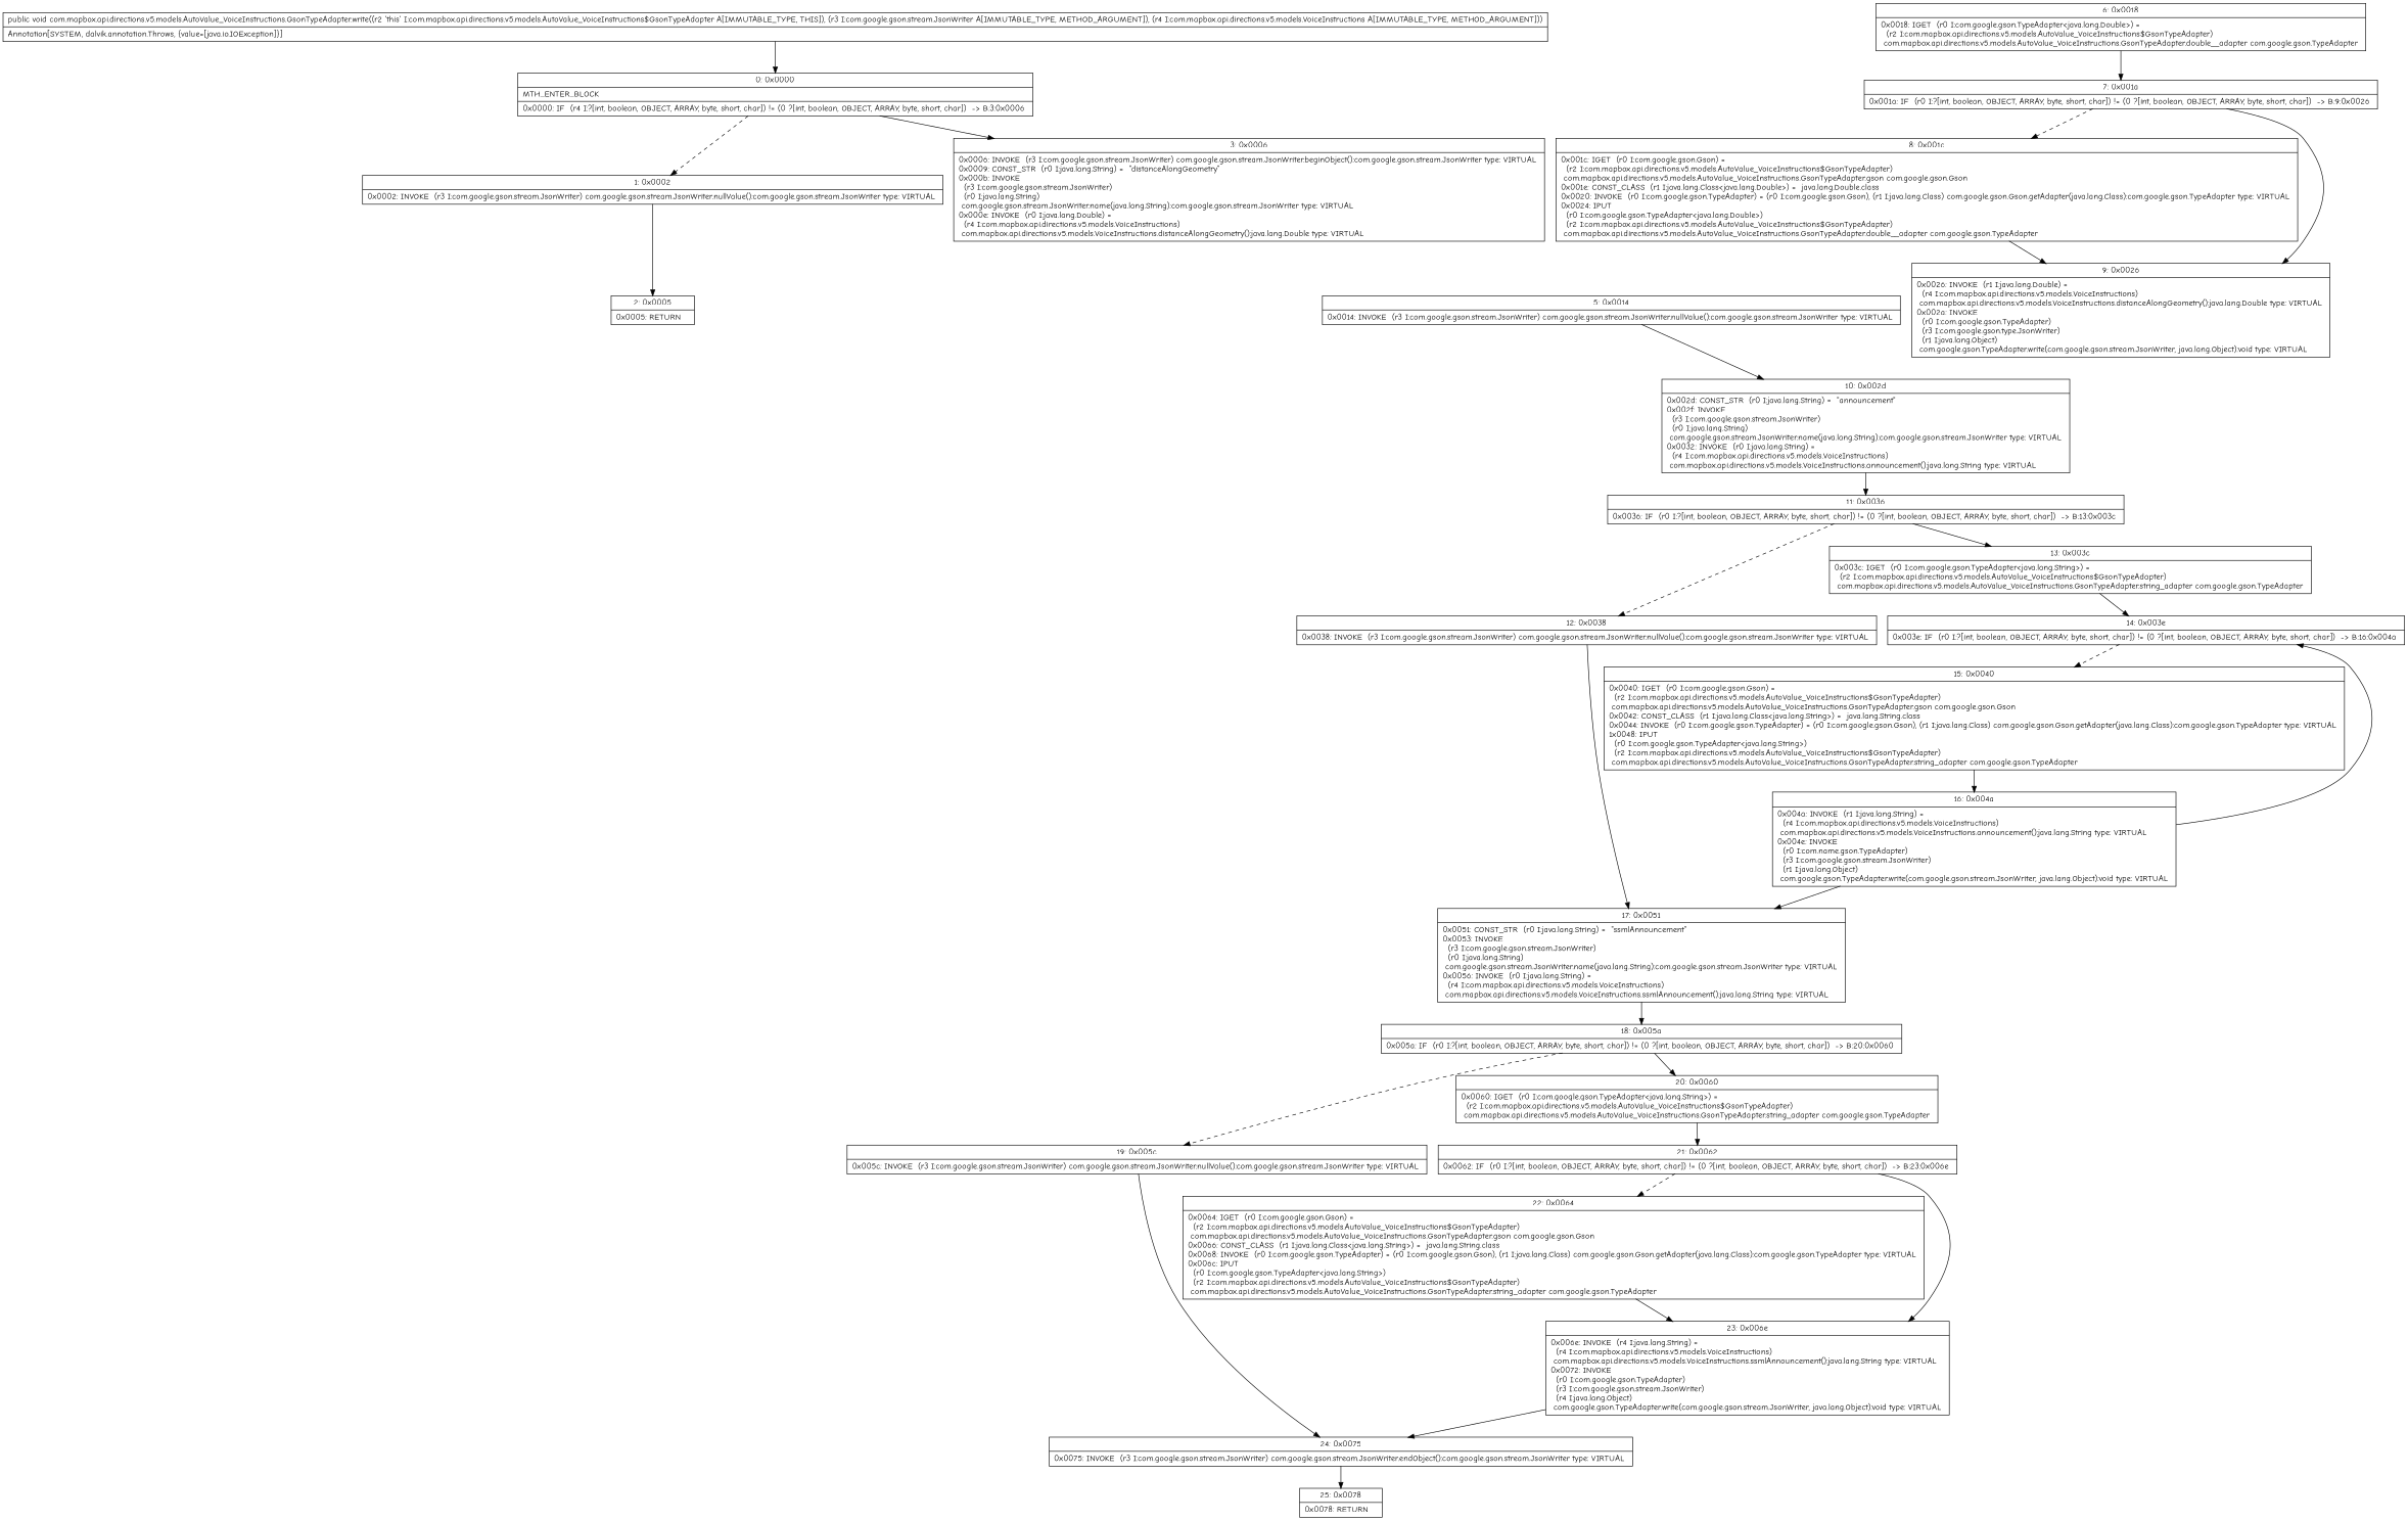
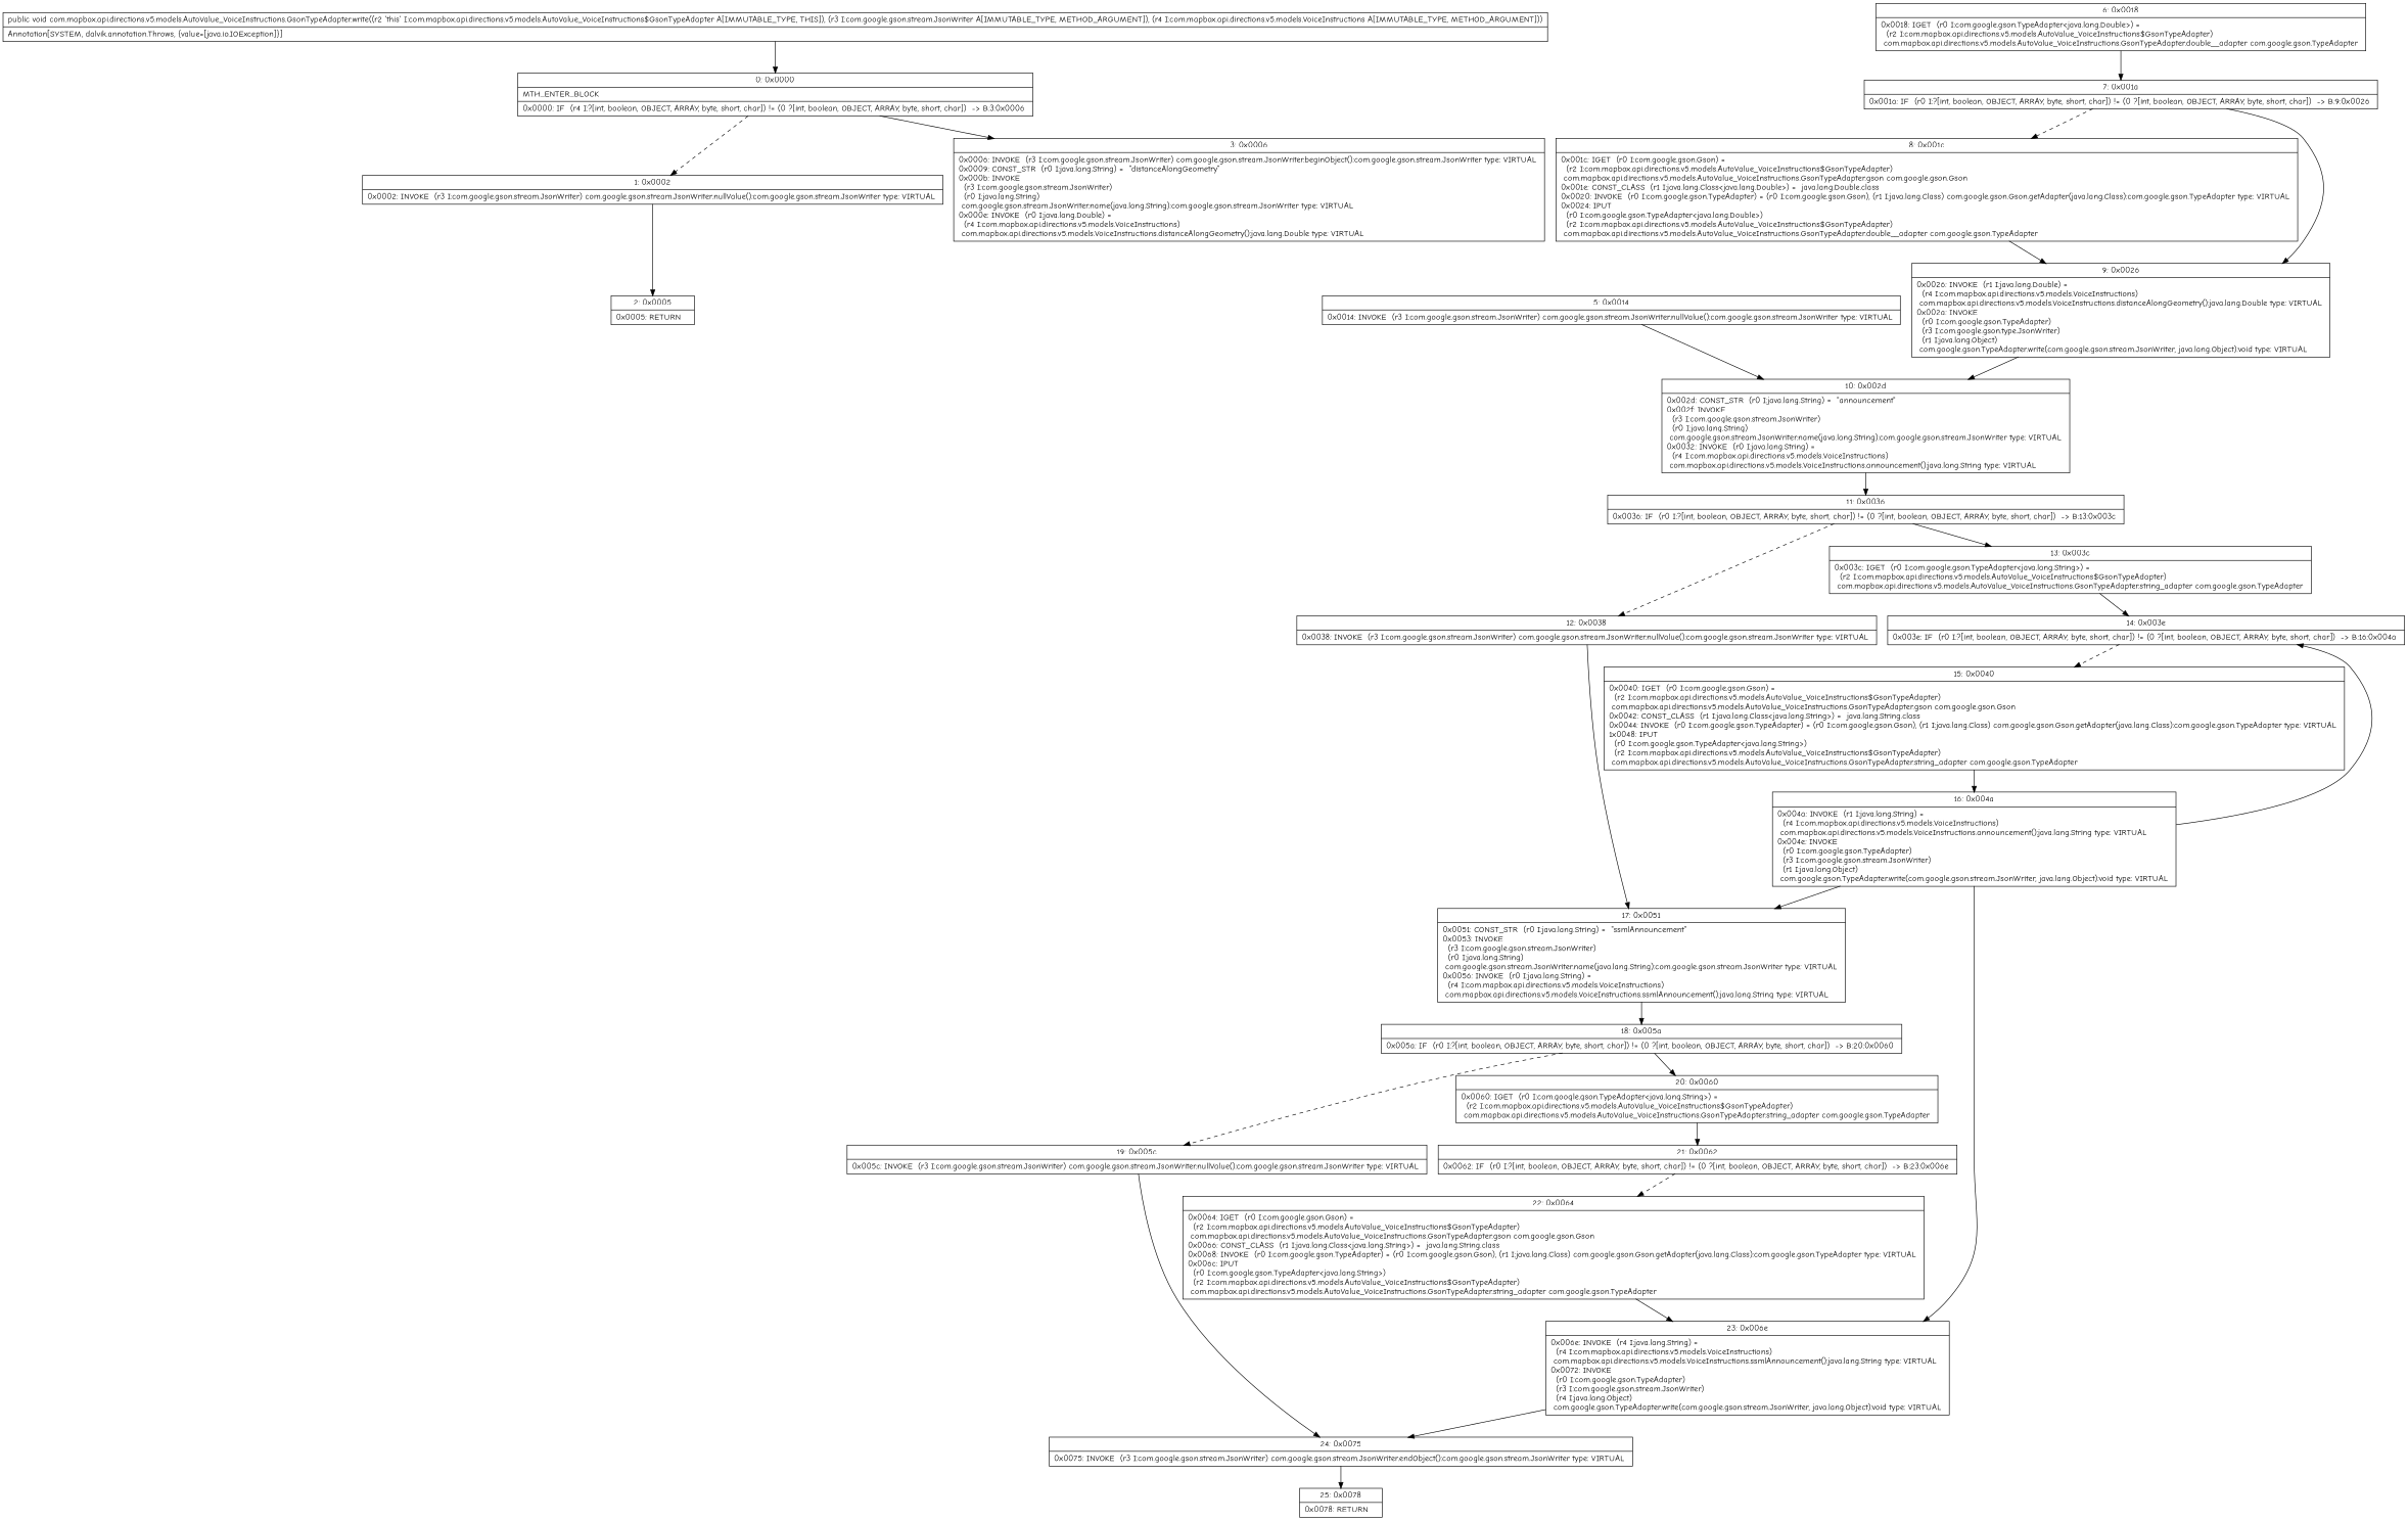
  digraph {
    fontname="Comic Neue"
    node [fontname="Comic Neue" shape=record]
    edge [fontname="Comic Neue"]
    n1 [label="{0\:\ 0x0000|MTH_ENTER_BLOCK\l|0x0000: IF  (r4 I:?[int, boolean, OBJECT, ARRAY, byte, short, char]) != (0 ?[int, boolean, OBJECT, ARRAY, byte, short, char])  \-\> B:3:0x0006 \l}"]
    n2 [label="{1\:\ 0x0002|0x0002: INVOKE  (r3 I:com.google.gson.stream.JsonWriter) com.google.gson.stream.JsonWriter.nullValue():com.google.gson.stream.JsonWriter type: VIRTUAL \l}"]
    n3 [label="{3\:\ 0x0006|0x0006: INVOKE  (r3 I:com.google.gson.stream.JsonWriter) com.google.gson.stream.JsonWriter.beginObject():com.google.gson.stream.JsonWriter type: VIRTUAL \l0x0009: CONST_STR  (r0 I:java.lang.String) =  \"distanceAlongGeometry\" \l0x000b: INVOKE  \l  (r3 I:com.google.gson.stream.JsonWriter)\l  (r0 I:java.lang.String)\l com.google.gson.stream.JsonWriter.name(java.lang.String):com.google.gson.stream.JsonWriter type: VIRTUAL \l0x000e: INVOKE  (r0 I:java.lang.Double) = \l  (r4 I:com.mapbox.api.directions.v5.models.VoiceInstructions)\l com.mapbox.api.directions.v5.models.VoiceInstructions.distanceAlongGeometry():java.lang.Double type: VIRTUAL \l}"]
    n4 [label="{2\:\ 0x0005|0x0005: RETURN   \l}"]
    n5 [label="{5\:\ 0x0014|0x0014: INVOKE  (r3 I:com.google.gson.stream.JsonWriter) com.google.gson.stream.JsonWriter.nullValue():com.google.gson.stream.JsonWriter type: VIRTUAL \l}"]
    n6 [label="{10\:\ 0x002d|0x002d: CONST_STR  (r0 I:java.lang.String) =  \"announcement\" \l0x002f: INVOKE  \l  (r3 I:com.google.gson.stream.JsonWriter)\l  (r0 I:java.lang.String)\l com.google.gson.stream.JsonWriter.name(java.lang.String):com.google.gson.stream.JsonWriter type: VIRTUAL \l0x0032: INVOKE  (r0 I:java.lang.String) = \l  (r4 I:com.mapbox.api.directions.v5.models.VoiceInstructions)\l com.mapbox.api.directions.v5.models.VoiceInstructions.announcement():java.lang.String type: VIRTUAL \l}"]
    n7 [label="{6\:\ 0x0018|0x0018: IGET  (r0 I:com.google.gson.TypeAdapter\<java.lang.Double\>) = \l  (r2 I:com.mapbox.api.directions.v5.models.AutoValue_VoiceInstructions$GsonTypeAdapter)\l com.mapbox.api.directions.v5.models.AutoValue_VoiceInstructions.GsonTypeAdapter.double__adapter com.google.gson.TypeAdapter \l}"]
    n8 [label="{7\:\ 0x001a|0x001a: IF  (r0 I:?[int, boolean, OBJECT, ARRAY, byte, short, char]) != (0 ?[int, boolean, OBJECT, ARRAY, byte, short, char])  \-\> B:9:0x0026 \l}"]
    n9 [label="{11\:\ 0x0036|0x0036: IF  (r0 I:?[int, boolean, OBJECT, ARRAY, byte, short, char]) != (0 ?[int, boolean, OBJECT, ARRAY, byte, short, char])  \-\> B:13:0x003c \l}"]
    n10 [label="{8\:\ 0x001c|0x001c: IGET  (r0 I:com.google.gson.Gson) = \l  (r2 I:com.mapbox.api.directions.v5.models.AutoValue_VoiceInstructions$GsonTypeAdapter)\l com.mapbox.api.directions.v5.models.AutoValue_VoiceInstructions.GsonTypeAdapter.gson com.google.gson.Gson \l0x001e: CONST_CLASS  (r1 I:java.lang.Class\<java.lang.Double\>) =  java.lang.Double.class \l0x0020: INVOKE  (r0 I:com.google.gson.TypeAdapter) = (r0 I:com.google.gson.Gson), (r1 I:java.lang.Class) com.google.gson.Gson.getAdapter(java.lang.Class):com.google.gson.TypeAdapter type: VIRTUAL \l0x0024: IPUT  \l  (r0 I:com.google.gson.TypeAdapter\<java.lang.Double\>)\l  (r2 I:com.mapbox.api.directions.v5.models.AutoValue_VoiceInstructions$GsonTypeAdapter)\l com.mapbox.api.directions.v5.models.AutoValue_VoiceInstructions.GsonTypeAdapter.double__adapter com.google.gson.TypeAdapter \l}"]
    n11 [label="{9\:\ 0x0026|0x0026: INVOKE  (r1 I:java.lang.Double) = \l  (r4 I:com.mapbox.api.directions.v5.models.VoiceInstructions)\l com.mapbox.api.directions.v5.models.VoiceInstructions.distanceAlongGeometry():java.lang.Double type: VIRTUAL \l0x002a: INVOKE  \l  (r0 I:com.google.gson.TypeAdapter)\l  (r3 I:com.google.gson.type.JsonWriter)\l  (r1 I:java.lang.Object)\l com.google.gson.TypeAdapter.write(com.google.gson.stream.JsonWriter, java.lang.Object):void type: VIRTUAL \l}"]
    n12 [label="{12\:\ 0x0038|0x0038: INVOKE  (r3 I:com.google.gson.stream.JsonWriter) com.google.gson.stream.JsonWriter.nullValue():com.google.gson.stream.JsonWriter type: VIRTUAL \l}"]
    n13 [label="{13\:\ 0x003c|0x003c: IGET  (r0 I:com.google.gson.TypeAdapter\<java.lang.String\>) = \l  (r2 I:com.mapbox.api.directions.v5.models.AutoValue_VoiceInstructions$GsonTypeAdapter)\l com.mapbox.api.directions.v5.models.AutoValue_VoiceInstructions.GsonTypeAdapter.string_adapter com.google.gson.TypeAdapter \l}"]
    n14 [label="{17\:\ 0x0051|0x0051: CONST_STR  (r0 I:java.lang.String) =  \"ssmlAnnouncement\" \l0x0053: INVOKE  \l  (r3 I:com.google.gson.stream.JsonWriter)\l  (r0 I:java.lang.String)\l com.google.gson.stream.JsonWriter.name(java.lang.String):com.google.gson.stream.JsonWriter type: VIRTUAL \l0x0056: INVOKE  (r0 I:java.lang.String) = \l  (r4 I:com.mapbox.api.directions.v5.models.VoiceInstructions)\l com.mapbox.api.directions.v5.models.VoiceInstructions.ssmlAnnouncement():java.lang.String type: VIRTUAL \l}"]
    n15 [label="{14\:\ 0x003e|0x003e: IF  (r0 I:?[int, boolean, OBJECT, ARRAY, byte, short, char]) != (0 ?[int, boolean, OBJECT, ARRAY, byte, short, char])  \-\> B:16:0x004a \l}"]
    n16 [label="{18\:\ 0x005a|0x005a: IF  (r0 I:?[int, boolean, OBJECT, ARRAY, byte, short, char]) != (0 ?[int, boolean, OBJECT, ARRAY, byte, short, char])  \-\> B:20:0x0060 \l}"]
    n17 [label="{15\:\ 0x0040|0x0040: IGET  (r0 I:com.google.gson.Gson) = \l  (r2 I:com.mapbox.api.directions.v5.models.AutoValue_VoiceInstructions$GsonTypeAdapter)\l com.mapbox.api.directions.v5.models.AutoValue_VoiceInstructions.GsonTypeAdapter.gson com.google.gson.Gson \l0x0042: CONST_CLASS  (r1 I:java.lang.Class\<java.lang.String\>) =  java.lang.String.class \l0x0044: INVOKE  (r0 I:com.google.gson.TypeAdapter) = (r0 I:com.google.gson.Gson), (r1 I:java.lang.Class) com.google.gson.Gson.getAdapter(java.lang.Class):com.google.gson.TypeAdapter type: VIRTUAL \l1x0048: IPUT  \l  (r0 I:com.google.gson.TypeAdapter\<java.lang.String\>)\l  (r2 I:com.mapbox.api.directions.v5.models.AutoValue_VoiceInstructions$GsonTypeAdapter)\l com.mapbox.api.directions.v5.models.AutoValue_VoiceInstructions.GsonTypeAdapter.string_adapter com.google.gson.TypeAdapter \l}"]
-   n18 [label="{16\:\ 0x004a|0x004a: INVOKE  (r1 I:java.lang.String) = \l  (r4 I:com.mapbox.api.directions.v5.models.VoiceInstructions)\l com.mapbox.api.directions.v5.models.VoiceInstructions.announcement():java.lang.String type: VIRTUAL \l0x004e: INVOKE  \l  (r0 I:com.name.gson.TypeAdapter)\l  (r3 I:com.google.gson.stream.JsonWriter)\l  (r1 I:java.lang.Object)\l com.google.gson.TypeAdapter.write(com.google.gson.stream.JsonWriter, java.lang.Object):void type: VIRTUAL \l}"]
+   n18 [label="{16\:\ 0x004a|0x004a: INVOKE  (r1 I:java.lang.String) = \l  (r4 I:com.mapbox.api.directions.v5.models.VoiceInstructions)\l com.mapbox.api.directions.v5.models.VoiceInstructions.announcement():java.lang.String type: VIRTUAL \l0x004e: INVOKE  \l  (r0 I:com.google.gson.TypeAdapter)\l  (r3 I:com.google.gson.stream.JsonWriter)\l  (r1 I:java.lang.Object)\l com.google.gson.TypeAdapter.write(com.google.gson.stream.JsonWriter, java.lang.Object):void type: VIRTUAL \l}"]
    n19 [label="{19\:\ 0x005c|0x005c: INVOKE  (r3 I:com.google.gson.stream.JsonWriter) com.google.gson.stream.JsonWriter.nullValue():com.google.gson.stream.JsonWriter type: VIRTUAL \l}"]
    n20 [label="{20\:\ 0x0060|0x0060: IGET  (r0 I:com.google.gson.TypeAdapter\<java.lang.String\>) = \l  (r2 I:com.mapbox.api.directions.v5.models.AutoValue_VoiceInstructions$GsonTypeAdapter)\l com.mapbox.api.directions.v5.models.AutoValue_VoiceInstructions.GsonTypeAdapter.string_adapter com.google.gson.TypeAdapter \l}"]
    n21 [label="{24\:\ 0x0075|0x0075: INVOKE  (r3 I:com.google.gson.stream.JsonWriter) com.google.gson.stream.JsonWriter.endObject():com.google.gson.stream.JsonWriter type: VIRTUAL \l}"]
    n22 [label="{21\:\ 0x0062|0x0062: IF  (r0 I:?[int, boolean, OBJECT, ARRAY, byte, short, char]) != (0 ?[int, boolean, OBJECT, ARRAY, byte, short, char])  \-\> B:23:0x006e \l}"]
    n23 [label="{25\:\ 0x0078|0x0078: RETURN   \l}"]
    n24 [label="{22\:\ 0x0064|0x0064: IGET  (r0 I:com.google.gson.Gson) = \l  (r2 I:com.mapbox.api.directions.v5.models.AutoValue_VoiceInstructions$GsonTypeAdapter)\l com.mapbox.api.directions.v5.models.AutoValue_VoiceInstructions.GsonTypeAdapter.gson com.google.gson.Gson \l0x0066: CONST_CLASS  (r1 I:java.lang.Class\<java.lang.String\>) =  java.lang.String.class \l0x0068: INVOKE  (r0 I:com.google.gson.TypeAdapter) = (r0 I:com.google.gson.Gson), (r1 I:java.lang.Class) com.google.gson.Gson.getAdapter(java.lang.Class):com.google.gson.TypeAdapter type: VIRTUAL \l0x006c: IPUT  \l  (r0 I:com.google.gson.TypeAdapter\<java.lang.String\>)\l  (r2 I:com.mapbox.api.directions.v5.models.AutoValue_VoiceInstructions$GsonTypeAdapter)\l com.mapbox.api.directions.v5.models.AutoValue_VoiceInstructions.GsonTypeAdapter.string_adapter com.google.gson.TypeAdapter \l}"]
    n25 [label="{23\:\ 0x006e|0x006e: INVOKE  (r4 I:java.lang.String) = \l  (r4 I:com.mapbox.api.directions.v5.models.VoiceInstructions)\l com.mapbox.api.directions.v5.models.VoiceInstructions.ssmlAnnouncement():java.lang.String type: VIRTUAL \l0x0072: INVOKE  \l  (r0 I:com.google.gson.TypeAdapter)\l  (r3 I:com.google.gson.stream.JsonWriter)\l  (r4 I:java.lang.Object)\l com.google.gson.TypeAdapter.write(com.google.gson.stream.JsonWriter, java.lang.Object):void type: VIRTUAL \l}"]
    n26 [label="{public void com.mapbox.api.directions.v5.models.AutoValue_VoiceInstructions.GsonTypeAdapter.write((r2 'this' I:com.mapbox.api.directions.v5.models.AutoValue_VoiceInstructions$GsonTypeAdapter A[IMMUTABLE_TYPE, THIS]), (r3 I:com.google.gson.stream.JsonWriter A[IMMUTABLE_TYPE, METHOD_ARGUMENT]), (r4 I:com.mapbox.api.directions.v5.models.VoiceInstructions A[IMMUTABLE_TYPE, METHOD_ARGUMENT]))  | Annotation[SYSTEM, dalvik.annotation.Throws, \{value=[java.io.IOException]\}]\l}"]
    n1 -> n2 [style=dashed]
    n1 -> n3
    n2 -> n4
    n5 -> n6
    n6 -> n9
    n7 -> n8
    n8 -> n10 [style=dashed]
    n8 -> n11
    n9 -> n12 [style=dashed]
    n9 -> n13
    n10 -> n11
+   n11 -> n6
    n12 -> n14
    n13 -> n15
    n14 -> n16
    n15 -> n17 [style=dashed]
    n16 -> n19 [style=dashed]
    n16 -> n20
    n17 -> n18
    n18 -> n14
    n18 -> n15
    n19 -> n21
    n20 -> n22
    n21 -> n23
    n22 -> n24 [style=dashed]
-   n22 -> n25
+   n18 -> n25
    n24 -> n25
    n25 -> n21
    n26 -> n1
  }
